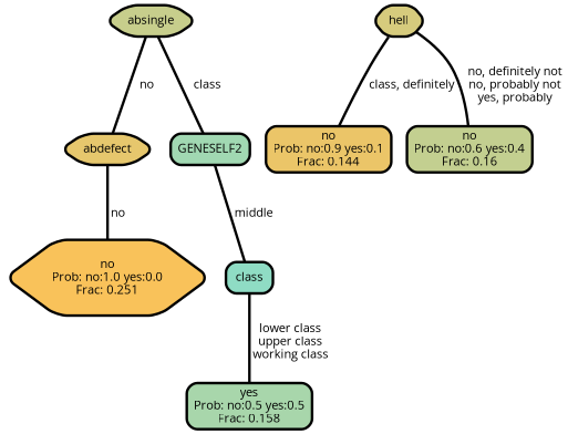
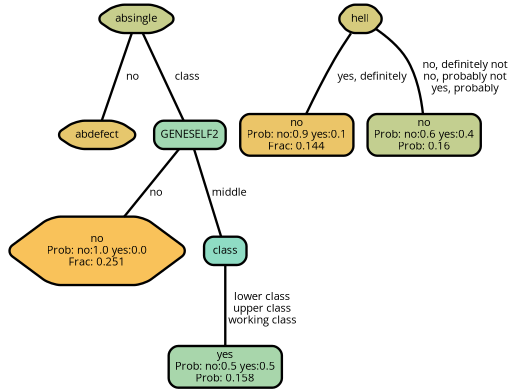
  graph {
    fontname="Open Sans"
    ranksep="0 equally"
    splines=straight
    node [color=black fontcolor=black fontname="Open Sans" penwidth=3 shape=box style="filled, rounded"]
    edge [color=black fontname="Open Sans" penwidth=3]
    n1 [fillcolor="#f9c25a" label="no\nProb: no:1.0 yes:0.0\nFrac: 0.251" shape=hexagon]
    n2 [fillcolor="#e6c76d" label=abdefect shape=hexagon]
    n3 [fillcolor="#d6cb7d" label=hell shape=hexagon]
    n4 [fillcolor="#ebc568" label="no\nProb: no:0.9 yes:0.1\nFrac: 0.144"]
-   n5 [fillcolor="#c3cf90" label="no\nProb: no:0.6 yes:0.4\nFrac: 0.16"]
+   n5 [fillcolor="#c3cf90" label="no\nProb: no:0.6 yes:0.4\nProb: 0.16"]
    n6 [fillcolor="#c7ce8c" label=absingle shape=hexagon]
    n7 [fillcolor="#a1d8b2" label=GENESELF2]
    n8 [fillcolor="#8fdcc4" label=class]
-   n9 [fillcolor="#a8d6ab" label="yes\nProb: no:0.5 yes:0.5\nFrac: 0.158"]
+   n9 [fillcolor="#a8d6ab" label="yes\nProb: no:0.5 yes:0.5\nProb: 0.158"]
    subgraph sub_1 {
      rank=same
    }
-   n2 -- n1 [label=" no"]
-   n3 -- n4 [label=" class, definitely"]
+   n7 -- n1 [label=" no"]
+   n3 -- n4 [label=" yes, definitely"]
    n3 -- n5 [label=" no, definitely not\n no, probably not\n yes, probably"]
    n6 -- n2 [label=" no"]
    n6 -- n7 [label=" class"]
    n7 -- n8 [label=" middle"]
    n8 -- n9 [label=" lower class\n upper class\n working class"]
  }
